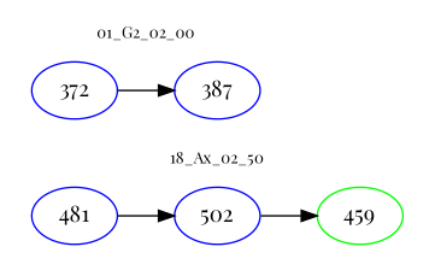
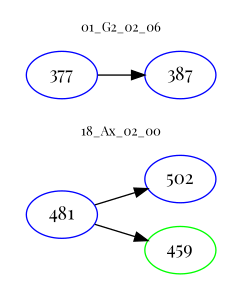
  digraph {
    fontname="Playfair Display"
    rankdir=LR
    node [color=blue fontname="Playfair Display"]
    edge [color=black fontname="Playfair Display"]
    n1 [label=481]
    n2 [color=green label=459]
    n3 [label=502]
-   n4 [label=372]
+   n4 [label=377]
    n5 [label=387]
    subgraph cluster_1 {
      color=white
      fontsize=10
-     label="18_Ax_02_50"
+     label="18_Ax_02_00"
      n1
      n2
      n3
    }
    subgraph cluster_2 {
      color=white
      fontsize=10
-     label="01_G2_02_00"
+     label="01_G2_02_06"
      n4
      n5
    }
-   n3 -> n2
+   n1 -> n2
    n1 -> n3
    n4 -> n5
  }
